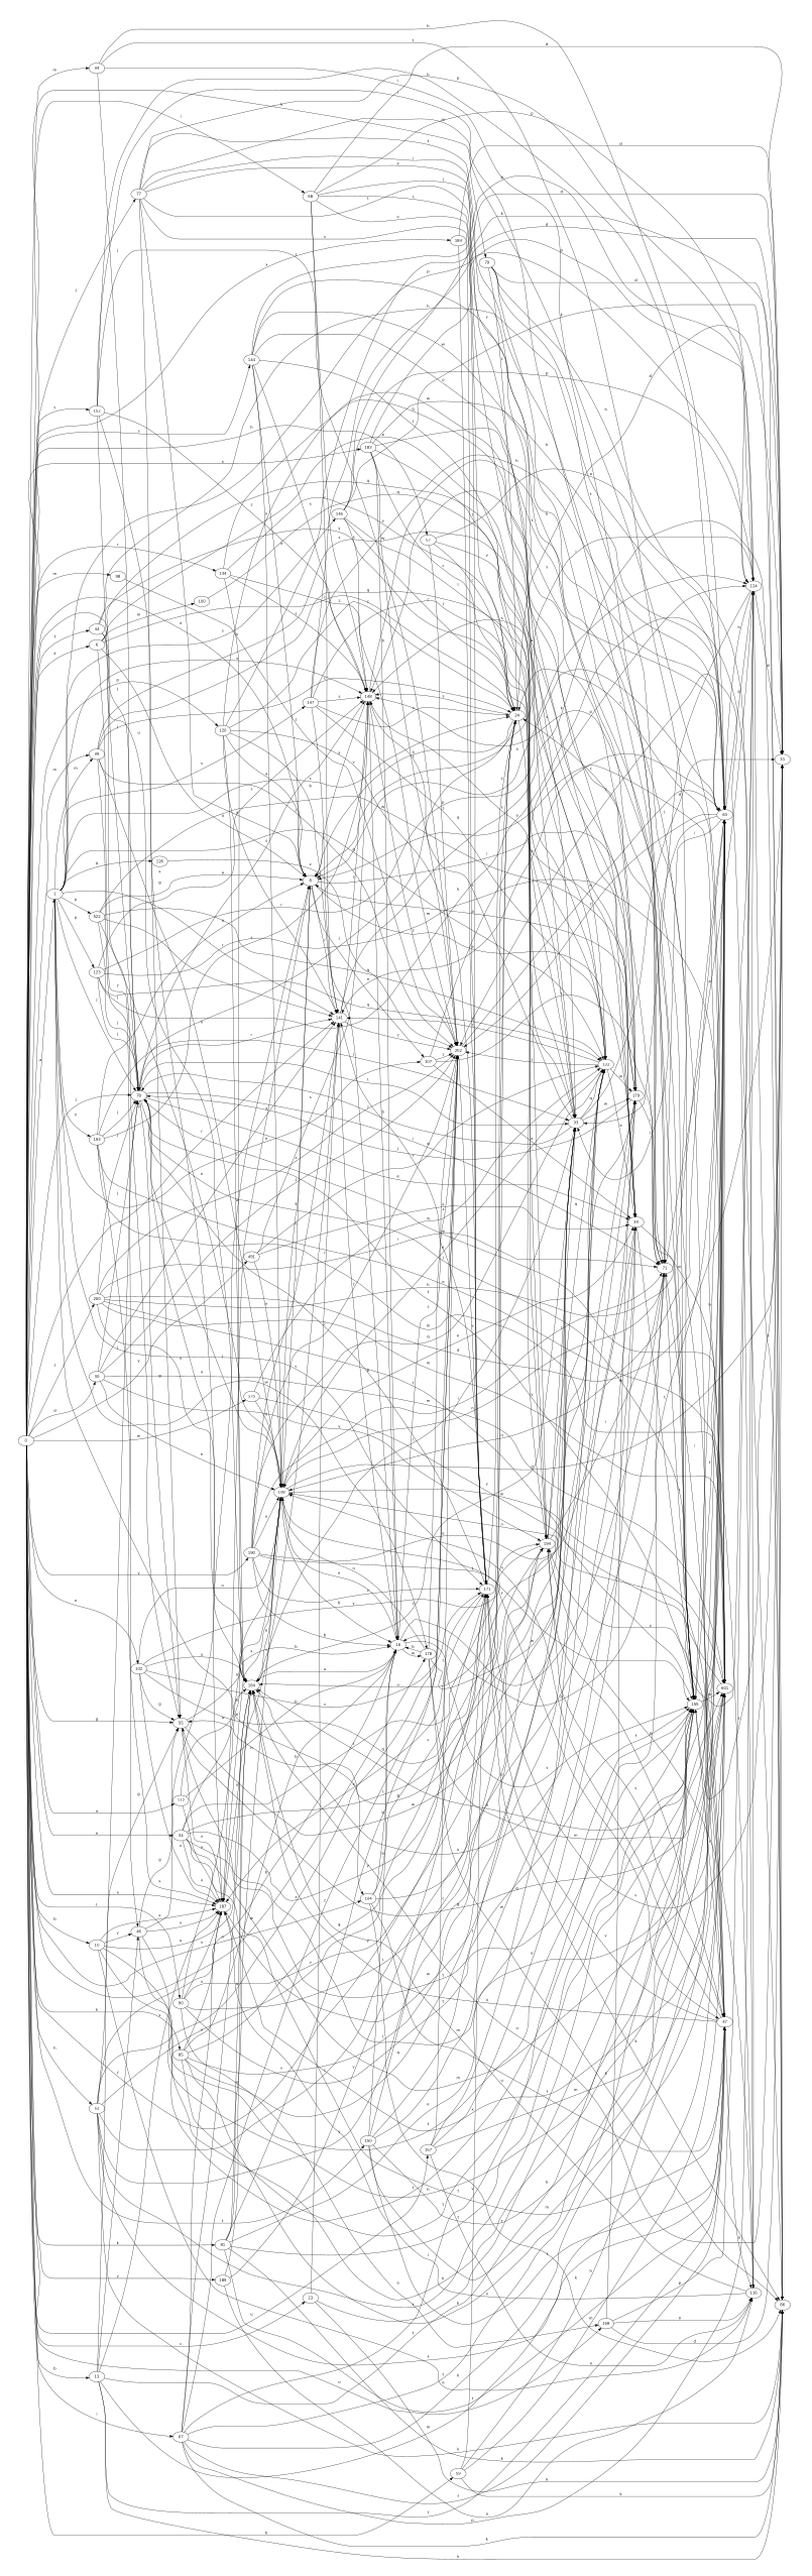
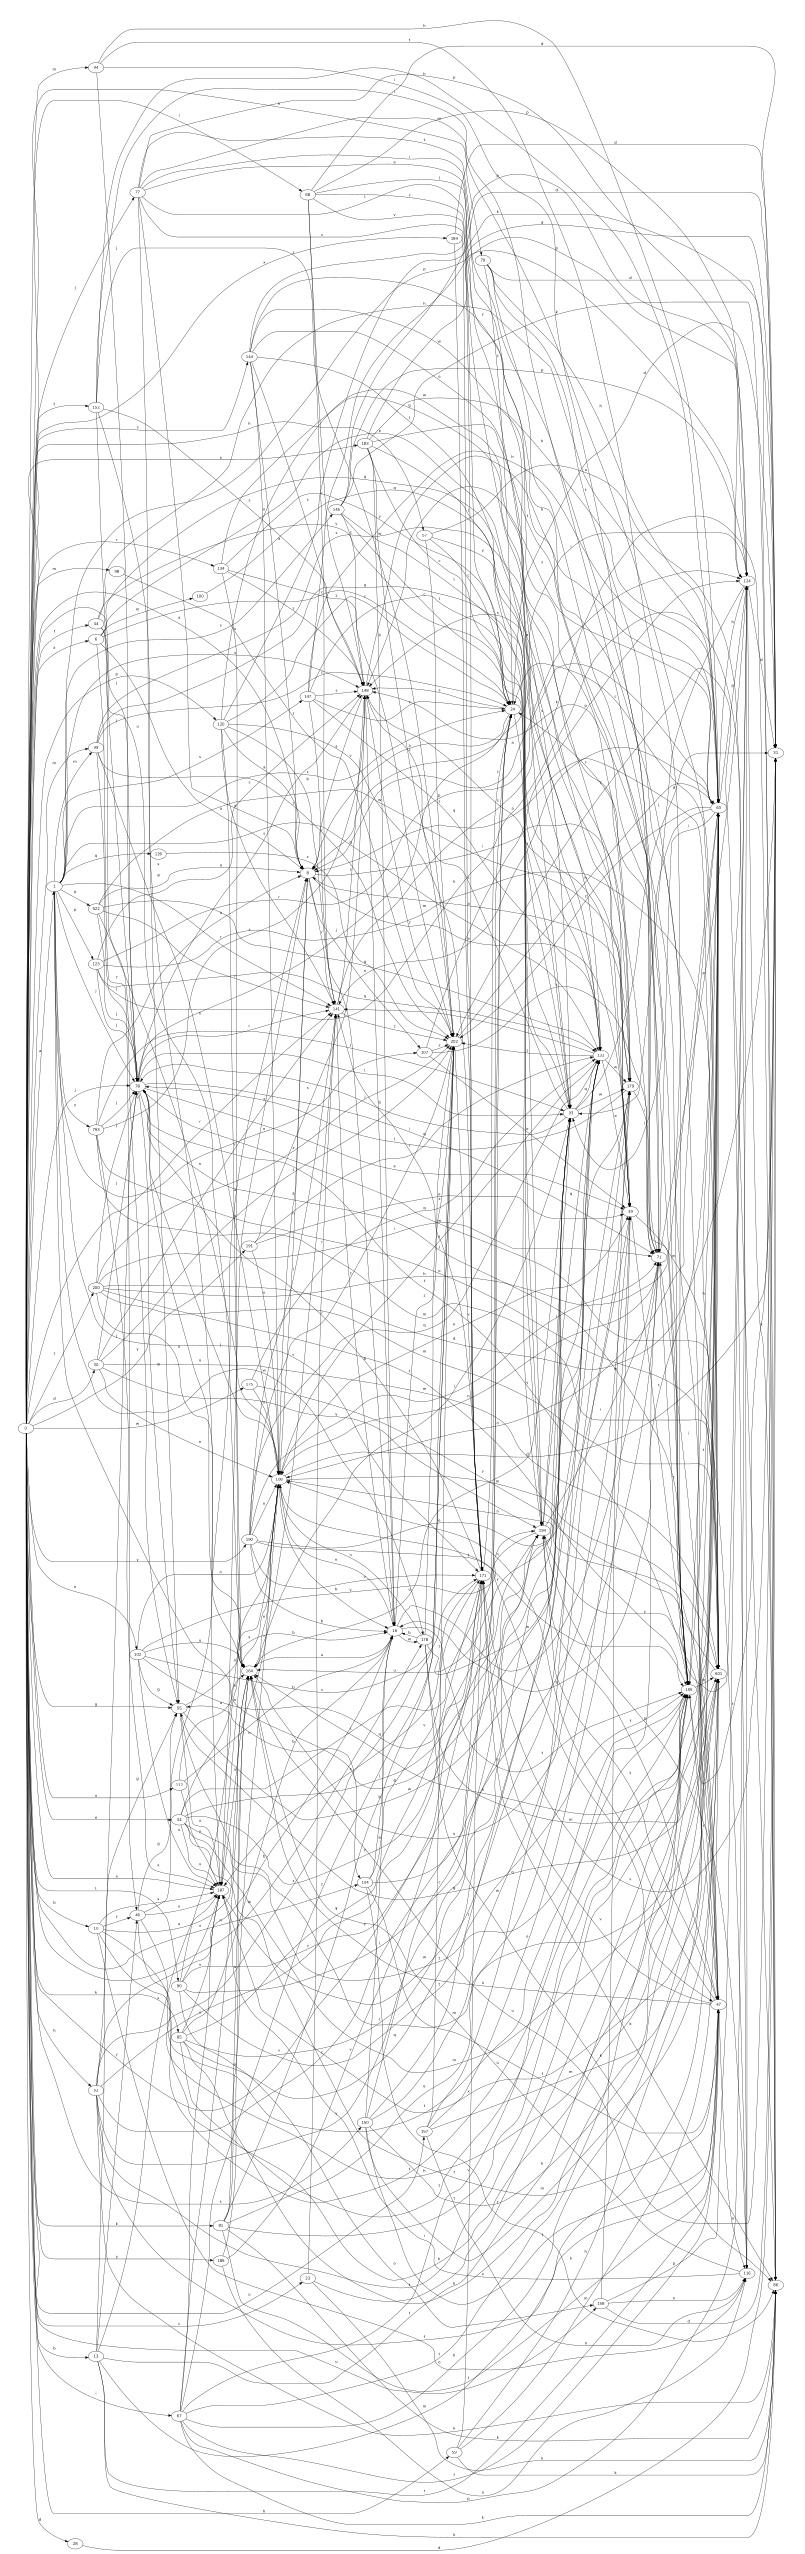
  strict digraph {
    fontname=Nunito
    rankdir=LR
    node [fontname=Nunito]
    edge [fontname=Nunito]
    0
    1
    6
    8
    10
    13
    23
+   28
    30
    34
    44
    55
    57
    59
    62
    67
    68
    77
    78
    79
    81
    85
    90
    94
    98
    99
    102
    104
    112
    120
    n31 [label=134]
    141
    144
    150
    152
    157
    158
    164
    171
    175
    178
    183
    184
    187
    189
    190
-   191 [label=491]
+   191
    200
    24
    107
    n51 [label=522]
    123
    124
    126
    132
    145
    147
    148
-   193
+   193 [label=793]
    39
    46
    100
    71
    108
    63
    116
    155
    47
    86
    n70 [label=601]
    31
    202
    194
    93
    16
    179
    0 -> 1 [label=a]
    0 -> 6 [label=a]
    0 -> 8 [label=a]
    0 -> 10 [label=b]
    0 -> 13 [label=b]
    0 -> 23 [label=c]
+   0 -> 28 [label=d]
    0 -> 30 [label=d]
    0 -> 34 [label=e]
    0 -> 44 [label=f]
    0 -> 55 [label=g]
    0 -> 57 [label=h]
    0 -> 59 [label=h]
    0 -> 62 [label=h]
    0 -> 67 [label=i]
    0 -> 68 [label=i]
    0 -> 77 [label=j]
    0 -> 78 [label=j]
    0 -> 79 [label=k]
    0 -> 81 [label=k]
    0 -> 85 [label=k]
    0 -> 90 [label=l]
    0 -> 94 [label=m]
    0 -> 98 [label=m]
    0 -> 99 [label=m]
    0 -> 102 [label=n]
    0 -> 104 [label=n]
    0 -> 112 [label=o]
    0 -> 120 [label=p]
    0 -> n31 [label=r]
    0 -> 141 [label=r]
    0 -> 144 [label=s]
    0 -> 150 [label=t]
    0 -> 152 [label=t]
    0 -> 157 [label=u]
    0 -> 158 [label=u]
    0 -> 164 [label=u]
    0 -> 171 [label=v]
    0 -> 175 [label=w]
    0 -> 178 [label=w]
    0 -> 183 [label=x]
    0 -> 184 [label=x]
    0 -> 187 [label=x]
    0 -> 189 [label=y]
    0 -> 190 [label=y]
    0 -> 191 [label=y]
    0 -> 200 [label=z]
    1 -> 78 [label=j]
    1 -> 99 [label=m]
    1 -> 104 [label=n]
    1 -> 141 [label=r]
    1 -> 171 [label=v]
    1 -> 178 [label=w]
    1 -> 24 [label=c]
    1 -> 107 [label=n]
    1 -> n51 [label=p]
    1 -> 123 [label=p]
    1 -> 124 [label=p]
    1 -> 126 [label=q]
    1 -> 132 [label=q]
    1 -> 145 [label=s]
    1 -> 147 [label=s]
    1 -> 148 [label=s]
    1 -> 193 [label=y]
    6 -> 8 [label=a]
    6 -> 24 [label=c]
    6 -> 132 [label=q]
    6 -> 39 [label=e]
    6 -> 46 [label=f]
    6 -> 100 [label=m]
    8 -> 141 [label=r]
    8 -> 187 [label=x]
    8 -> 107 [label=n]
    8 -> 39 [label=e]
    8 -> 71 [label=i]
    8 -> 108 [label=n]
    10 -> 164 [label=u]
    10 -> 187 [label=x]
    10 -> 46 [label=f]
    10 -> 63 [label=h]
    10 -> 116 [label=o]
    10 -> 155 [label=t]
    13 -> 55 [label=g]
    13 -> 187 [label=x]
    13 -> 46 [label=f]
    13 -> 155 [label=t]
    13 -> 47 [label=f]
    13 -> 86 [label=k]
    13 -> n70 [label=m]
    23 -> 141 [label=r]
    23 -> 155 [label=f]
    23 -> 86 [label=k]
+   28 -> 31 [label=d]
    30 -> 78 [label=j]
    30 -> 141 [label=r]
    30 -> 108 [label=n]
    30 -> n70 [label=m]
    30 -> 202 [label=z]
    30 -> 194 [label=y]
    34 -> 187 [label=x]
    34 -> 24 [label=c]
    34 -> 108 [label=n]
    34 -> 155 [label=t]
    34 -> 47 [label=f]
    34 -> n70 [label=m]
    34 -> 194 [label=y]
    34 -> 93 [label=l]
    44 -> 55 [label=g]
    44 -> 78 [label=j]
    44 -> 63 [label=h]
    44 -> 194 [label=y]
    55 -> 187 [label=x]
    55 -> n70 [label=m]
    55 -> 16 [label=b]
    55 -> 179 [label=w]
    57 -> 24 [label=c]
    57 -> 116 [label=o]
    57 -> 202 [label=z]
    57 -> 194 [label=y]
    59 -> 171 [label=v]
    59 -> 63 [label=h]
    59 -> 86 [label=k]
    59 -> n70 [label=m]
    62 -> 78 [label=j]
    62 -> 171 [label=v]
    62 -> 24 [label=c]
    62 -> 155 [label=t]
    62 -> 47 [label=f]
    62 -> 86 [label=k]
    62 -> 202 [label=z]
    62 -> 194 [label=y]
    62 -> 16 [label=b]
    67 -> 141 [label=r]
    67 -> 187 [label=x]
    67 -> 124 [label=p]
    67 -> 71 [label=i]
    67 -> 63 [label=h]
    67 -> 155 [label=t]
    67 -> 47 [label=f]
    67 -> 86 [label=k]
    67 -> 202 [label=z]
    68 -> 141 [label=r]
    68 -> 171 [label=v]
    68 -> 24 [label=c]
    68 -> 124 [label=p]
    68 -> 148 [label=s]
    68 -> 31 [label=d]
    68 -> 93 [label=l]
    77 -> 8 [label=a]
    77 -> 55 [label=g]
    77 -> 171 [label=v]
    77 -> 124 [label=p]
    77 -> 39 [label=e]
    77 -> 71 [label=i]
    77 -> 155 [label=t]
    77 -> n70 [label=m]
    77 -> 93 [label=l]
    78 -> 55 [label=g]
    78 -> 141 [label=r]
    78 -> 164 [label=u]
    78 -> 148 [label=s]
    78 -> 39 [label=e]
    78 -> 71 [label=i]
    78 -> 155 [label=t]
    78 -> n70 [label=m]
    78 -> 93 [label=l]
    79 -> 24 [label=c]
    79 -> 71 [label=i]
    79 -> 63 [label=h]
    79 -> 155 [label=t]
    79 -> 31 [label=d]
    81 -> 164 [label=u]
    81 -> 39 [label=e]
    81 -> 108 [label=n]
    81 -> 155 [label=t]
    81 -> 47 [label=f]
    81 -> 86 [label=k]
    81 -> 202 [label=z]
    85 -> 171 [label=v]
    85 -> 187 [label=x]
    85 -> 132 [label=q]
    85 -> 63 [label=h]
    85 -> 155 [label=t]
    85 -> 93 [label=l]
    85 -> 16 [label=b]
    90 -> 158 [label=o]
    90 -> 187 [label=x]
    90 -> 108 [label=n]
    90 -> 155 [label=t]
    90 -> 194 [label=y]
    90 -> 93 [label=l]
    94 -> 78 [label=j]
    94 -> 71 [label=i]
    94 -> 63 [label=h]
    94 -> 155 [label=t]
    98 -> 202 [label=z]
    99 -> 78 [label=j]
    99 -> 24 [label=c]
    99 -> 132 [label=q]
    99 -> 108 [label=n]
    99 -> 202 [label=z]
    99 -> 179 [label=w]
    102 -> 55 [label=g]
    102 -> 164 [label=u]
    102 -> 171 [label=v]
    102 -> 187 [label=x]
    102 -> 132 [label=q]
    102 -> 108 [label=n]
    102 -> 194 [label=y]
    104 -> 171 [label=v]
    104 -> 39 [label=e]
    104 -> 47 [label=f]
    104 -> 86 [label=k]
    104 -> 16 [label=b]
    112 -> 164 [label=u]
    112 -> 187 [label=x]
    112 -> 16 [label=b]
    120 -> 8 [label=a]
    120 -> 141 [label=r]
    120 -> 164 [label=u]
    120 -> 171 [label=v]
    120 -> 24 [label=c]
    120 -> 86 [label=k]
    120 -> 16 [label=b]
    120 -> 179 [label=w]
    n31 -> 164 [label=u]
    n31 -> 132 [label=q]
    n31 -> 148 [label=s]
    n31 -> 202 [label=z]
    n31 -> 194 [label=y]
    141 -> 148 [label=s]
    141 -> 86 [label=k]
    141 -> 202 [label=z]
    141 -> 16 [label=b]
    144 -> 8 [label=a]
    144 -> 124 [label=p]
    144 -> 148 [label=s]
    144 -> 39 [label=o]
    144 -> 108 [label=n]
    144 -> 47 [label=f]
    144 -> 93 [label=l]
    144 -> 179 [label=w]
    150 -> 24 [label=c]
    150 -> 63 [label=h]
    150 -> 47 [label=f]
    150 -> n70 [label=m]
    150 -> 93 [label=l]
    150 -> 16 [label=b]
    150 -> 179 [label=w]
    152 -> 78 [label=j]
    152 -> 187 [label=x]
    152 -> 148 [label=s]
    152 -> 71 [label=i]
    152 -> 63 [label=h]
    152 -> 202 [label=z]
    157 -> 132 [label=q]
    157 -> 39 [label=e]
    157 -> 116 [label=o]
    157 -> n70 [label=m]
    157 -> 202 [label=z]
    158 -> 124 [label=p]
    158 -> 116 [label=o]
    158 -> 31 [label=d]
    158 -> 179 [label=w]
    164 -> 108 [label=n]
    164 -> 93 [label=l]
    171 -> 78 [label=j]
    171 -> 141 [label=r]
    171 -> 187 [label=x]
    171 -> 24 [label=c]
    171 -> 86 [label=k]
    175 -> 132 [label=q]
    175 -> 108 [label=n]
    175 -> 47 [label=f]
    178 -> 108 [label=n]
    178 -> 86 [label=k]
    178 -> n70 [label=m]
    178 -> 202 [label=z]
    178 -> 16 [label=b]
    178 -> 179 [label=w]
    183 -> 24 [label=c]
    183 -> 124 [label=p]
    183 -> 63 [label=h]
    183 -> 155 [label=t]
    183 -> 202 [label=z]
    183 -> 93 [label=l]
    183 -> 16 [label=b]
    184 -> 171 [label=v]
    184 -> 31 [label=d]
    187 -> 164 [label=u]
    187 -> 179 [label=w]
    189 -> 164 [label=u]
    189 -> 171 [label=v]
    189 -> 116 [label=o]
    190 -> 141 [label=r]
    190 -> 171 [label=v]
    190 -> 132 [label=q]
    190 -> 39 [label=e]
    190 -> 71 [label=i]
    190 -> 108 [label=n]
    190 -> 155 [label=t]
    190 -> 202 [label=z]
    190 -> 16 [label=b]
    191 -> 132 [label=q]
    191 -> 148 [label=s]
    191 -> 39 [label=e]
    191 -> 108 [label=n]
    200 -> 78 [label=j]
    200 -> 164 [label=u]
    200 -> 71 [label=i]
    200 -> 63 [label=h]
    200 -> 155 [label=t]
    200 -> n70 [label=m]
    200 -> 31 [label=d]
    200 -> 202 [label=z]
    24 -> 8 [label=a]
    24 -> 78 [label=j]
    24 -> 148 [label=s]
    24 -> 31 [label=d]
    24 -> 194 [label=y]
    107 -> 124 [label=p]
    107 -> 39 [label=e]
    107 -> 155 [label=t]
    107 -> 202 [label=z]
    n51 -> 8 [label=a]
    n51 -> 78 [label=j]
    n51 -> 141 [label=r]
    n51 -> 132 [label=q]
    n51 -> 108 [label=n]
    n51 -> 179 [label=w]
    123 -> 78 [label=j]
    123 -> 124 [label=p]
    123 -> 132 [label=q]
    123 -> 148 [label=s]
    123 -> 86 [label=k]
    123 -> n70 [label=m]
    124 -> 8 [label=a]
    124 -> 63 [label=h]
    124 -> 86 [label=k]
    124 -> 31 [label=d]
    124 -> 194 [label=y]
    124 -> 93 [label=l]
    126 -> 202 [label=z]
    132 -> 55 [label=g]
    132 -> 141 [label=r]
    132 -> 39 [label=e]
    132 -> 108 [label=n]
    132 -> 202 [label=z]
    132 -> 179 [label=w]
    145 -> 24 [label=c]
    145 -> 124 [label=p]
    145 -> 148 [label=s]
    145 -> 86 [label=k]
    145 -> 31 [label=d]
    145 -> 93 [label=l]
    147 -> 141 [label=r]
    147 -> 24 [label=c]
    147 -> 132 [label=q]
    147 -> 148 [label=s]
    147 -> 63 [label=h]
    147 -> 31 [label=d]
    147 -> 93 [label=l]
    148 -> 8 [label=a]
    148 -> 63 [label=h]
    148 -> 202 [label=z]
    148 -> 16 [label=b]
    193 -> 8 [label=a]
    193 -> 78 [label=j]
    193 -> 187 [label=x]
    193 -> 148 [label=s]
    193 -> 116 [label=o]
    193 -> n70 [label=m]
    193 -> 93 [label=l]
    39 -> 148 [label=s]
    39 -> 155 [label=t]
    39 -> n70 [label=m]
    46 -> 8 [label=a]
    46 -> 55 [label=g]
    46 -> 187 [label=x]
    46 -> 63 [label=h]
    46 -> 155 [label=t]
    100 -> 132 [label=q]
    71 -> 164 [label=u]
    71 -> 24 [label=c]
    71 -> 124 [label=p]
    71 -> 108 [label=n]
    71 -> 155 [label=t]
    108 -> 8 [label=a]
    108 -> 78 [label=j]
    108 -> 187 [label=x]
    108 -> 39 [label=e]
    108 -> 47 [label=f]
    108 -> n70 [label=m]
    108 -> 31 [label=d]
    108 -> 16 [label=b]
    63 -> 8 [label=a]
    63 -> 141 [label=r]
    63 -> 164 [label=u]
    63 -> 124 [label=p]
    63 -> 148 [label=s]
    63 -> 71 [label=i]
    63 -> 108 [label=n]
    63 -> 155 [label=t]
    63 -> 202 [label=z]
    63 -> 93 [label=l]
    63 -> 16 [label=b]
    116 -> 164 [label=u]
    116 -> 187 [label=x]
    116 -> 202 [label=z]
    155 -> 63 [label=h]
    155 -> 47 [label=f]
    155 -> n70 [label=m]
    47 -> 78 [label=j]
    47 -> 164 [label=u]
    47 -> 171 [label=v]
    47 -> 148 [label=s]
    47 -> 71 [label=i]
    47 -> 108 [label=n]
    47 -> 116 [label=o]
    47 -> 194 [label=y]
    n70 -> 8 [label=a]
    n70 -> 55 [label=g]
    n70 -> 187 [label=x]
    n70 -> 24 [label=c]
    n70 -> 108 [label=n]
    31 -> 164 [label=u]
    31 -> 171 [label=v]
    31 -> 155 [label=t]
    202 -> 171 [label=v]
    202 -> 63 [label=h]
    194 -> 164 [label=u]
    194 -> 132 [label=q]
    194 -> 71 [label=i]
    194 -> 116 [label=o]
    194 -> 47 [label=f]
    194 -> 93 [label=l]
    93 -> 78 [label=j]
    93 -> 164 [label=u]
    93 -> 132 [label=q]
    93 -> 148 [label=s]
    93 -> 31 [label=d]
    93 -> 179 [label=w]
    16 -> 164 [label=u]
    16 -> 178 [label=w]
    16 -> 71 [label=i]
    16 -> 108 [label=n]
    16 -> 155 [label=t]
    16 -> 202 [label=z]
    179 -> 8 [label=a]
    179 -> 78 [label=j]
    179 -> 148 [label=s]
    179 -> 71 [label=i]
  }
